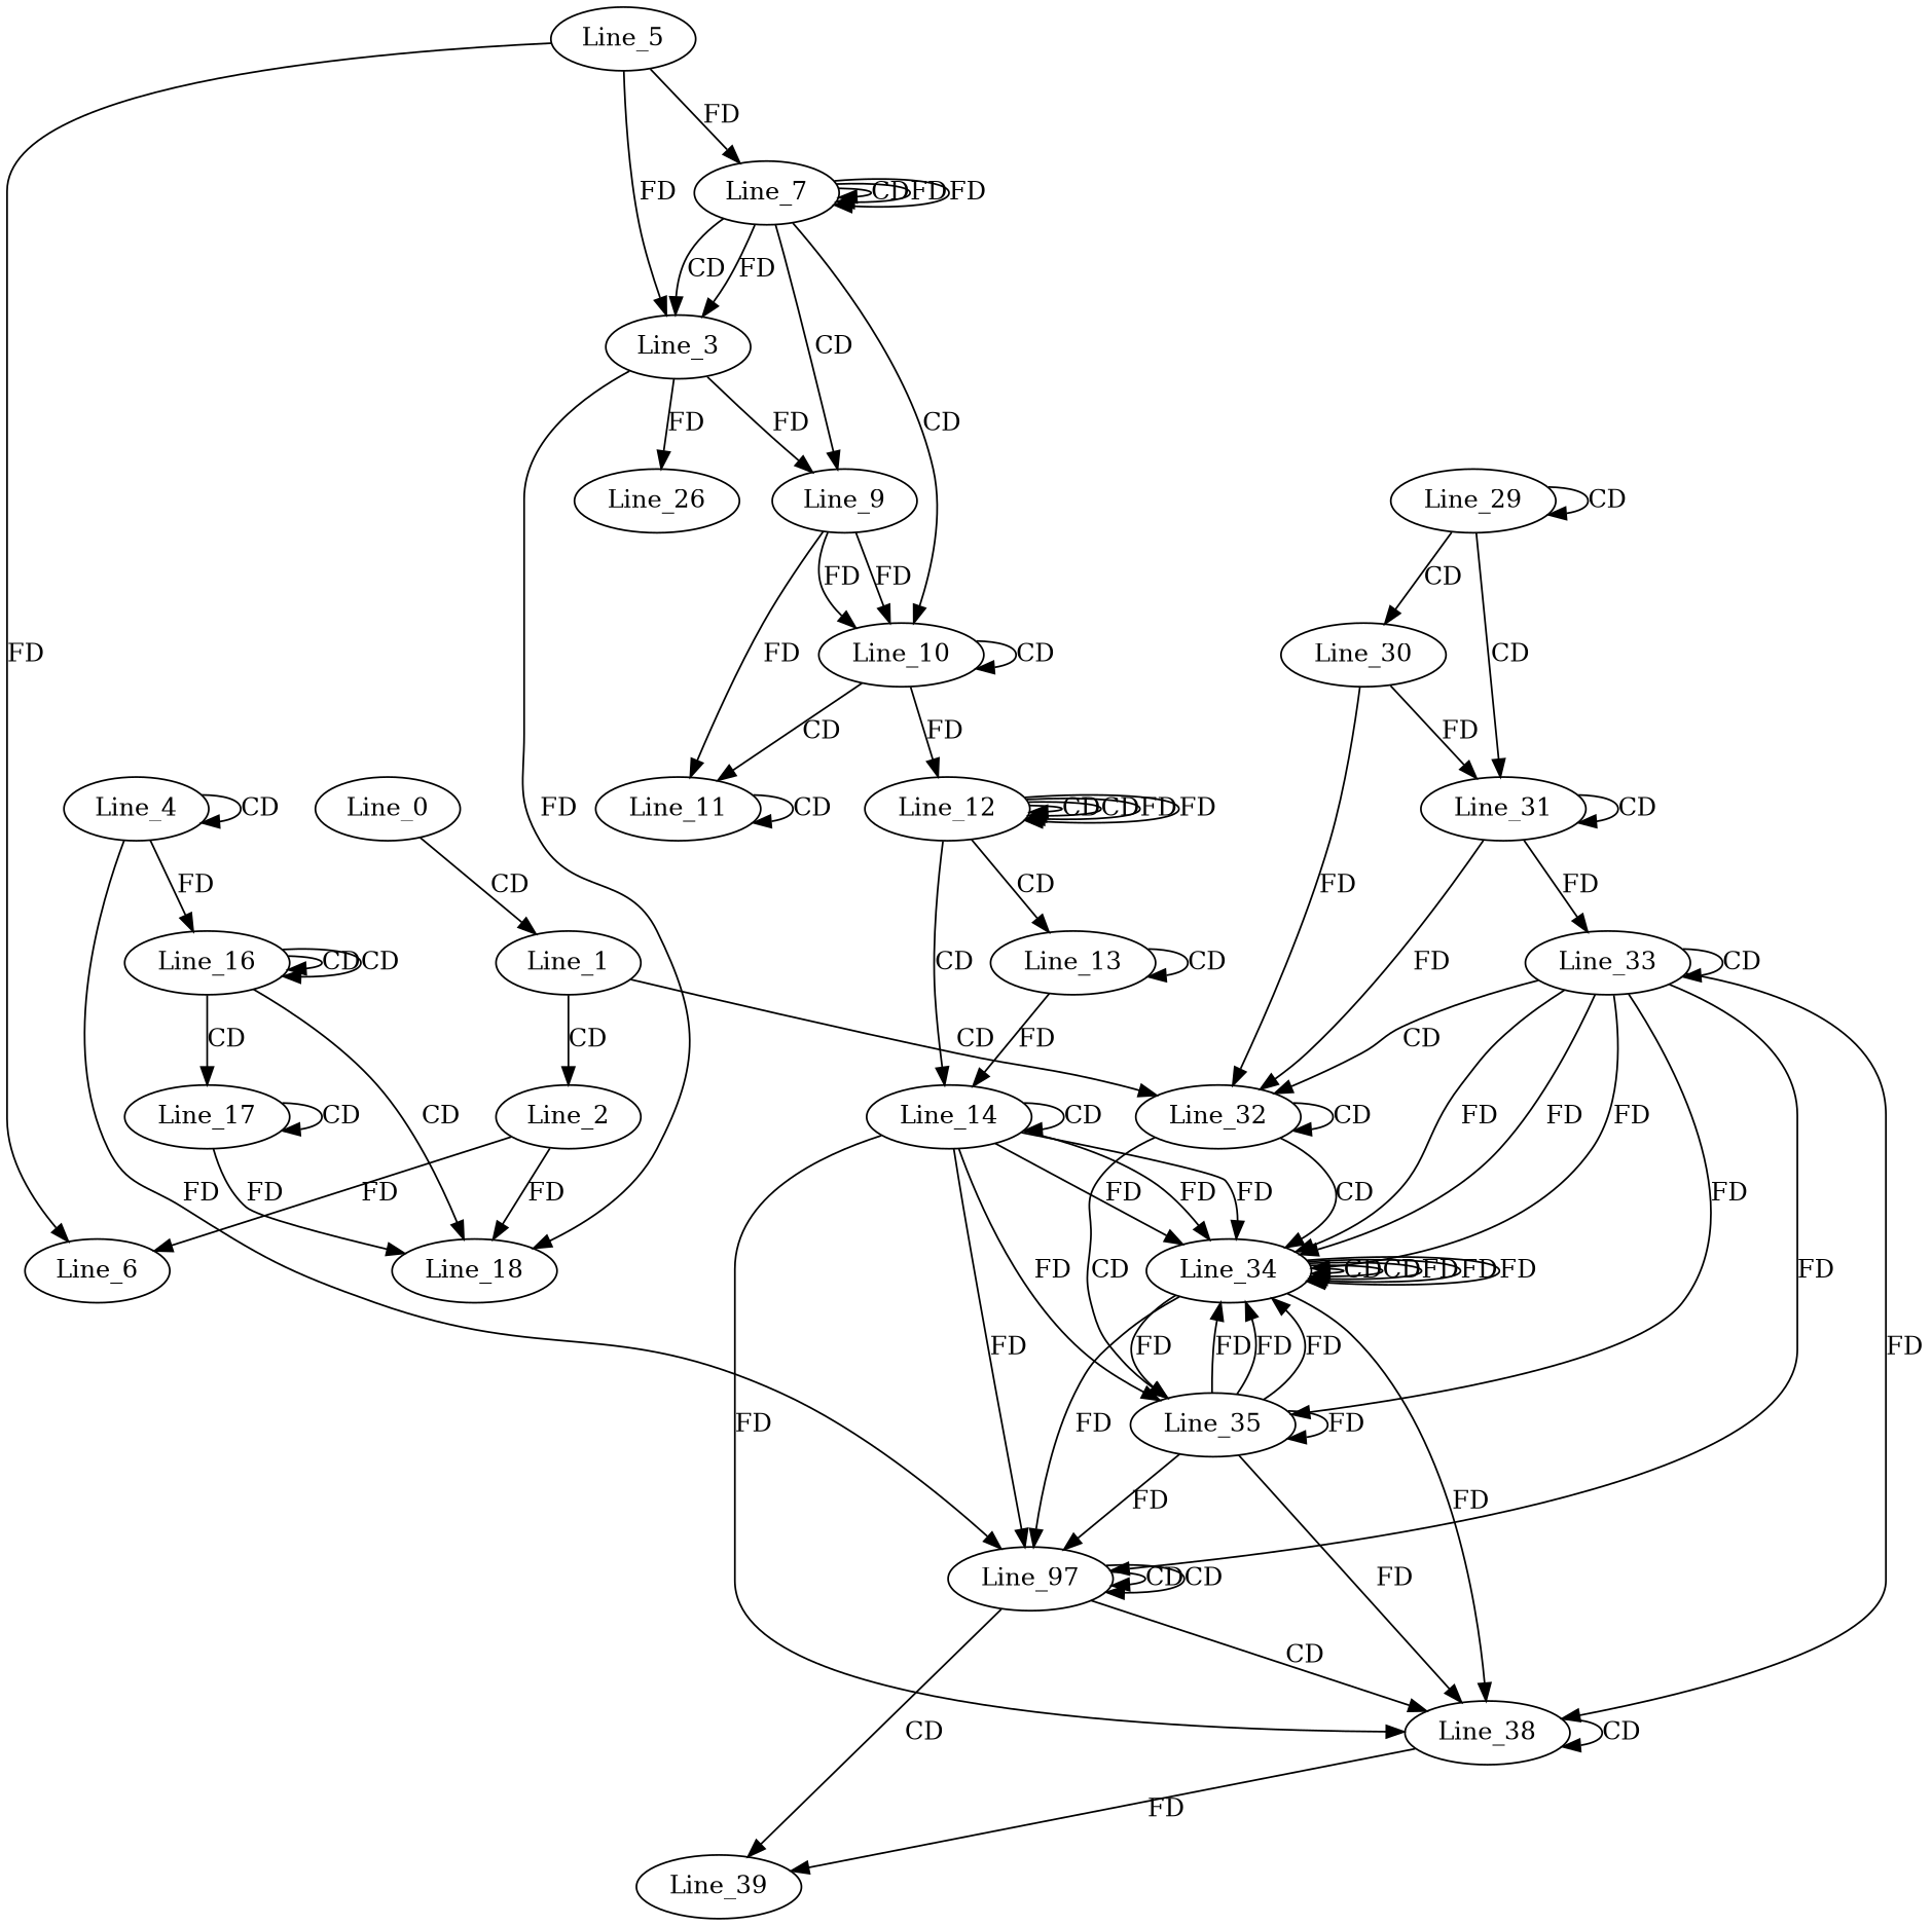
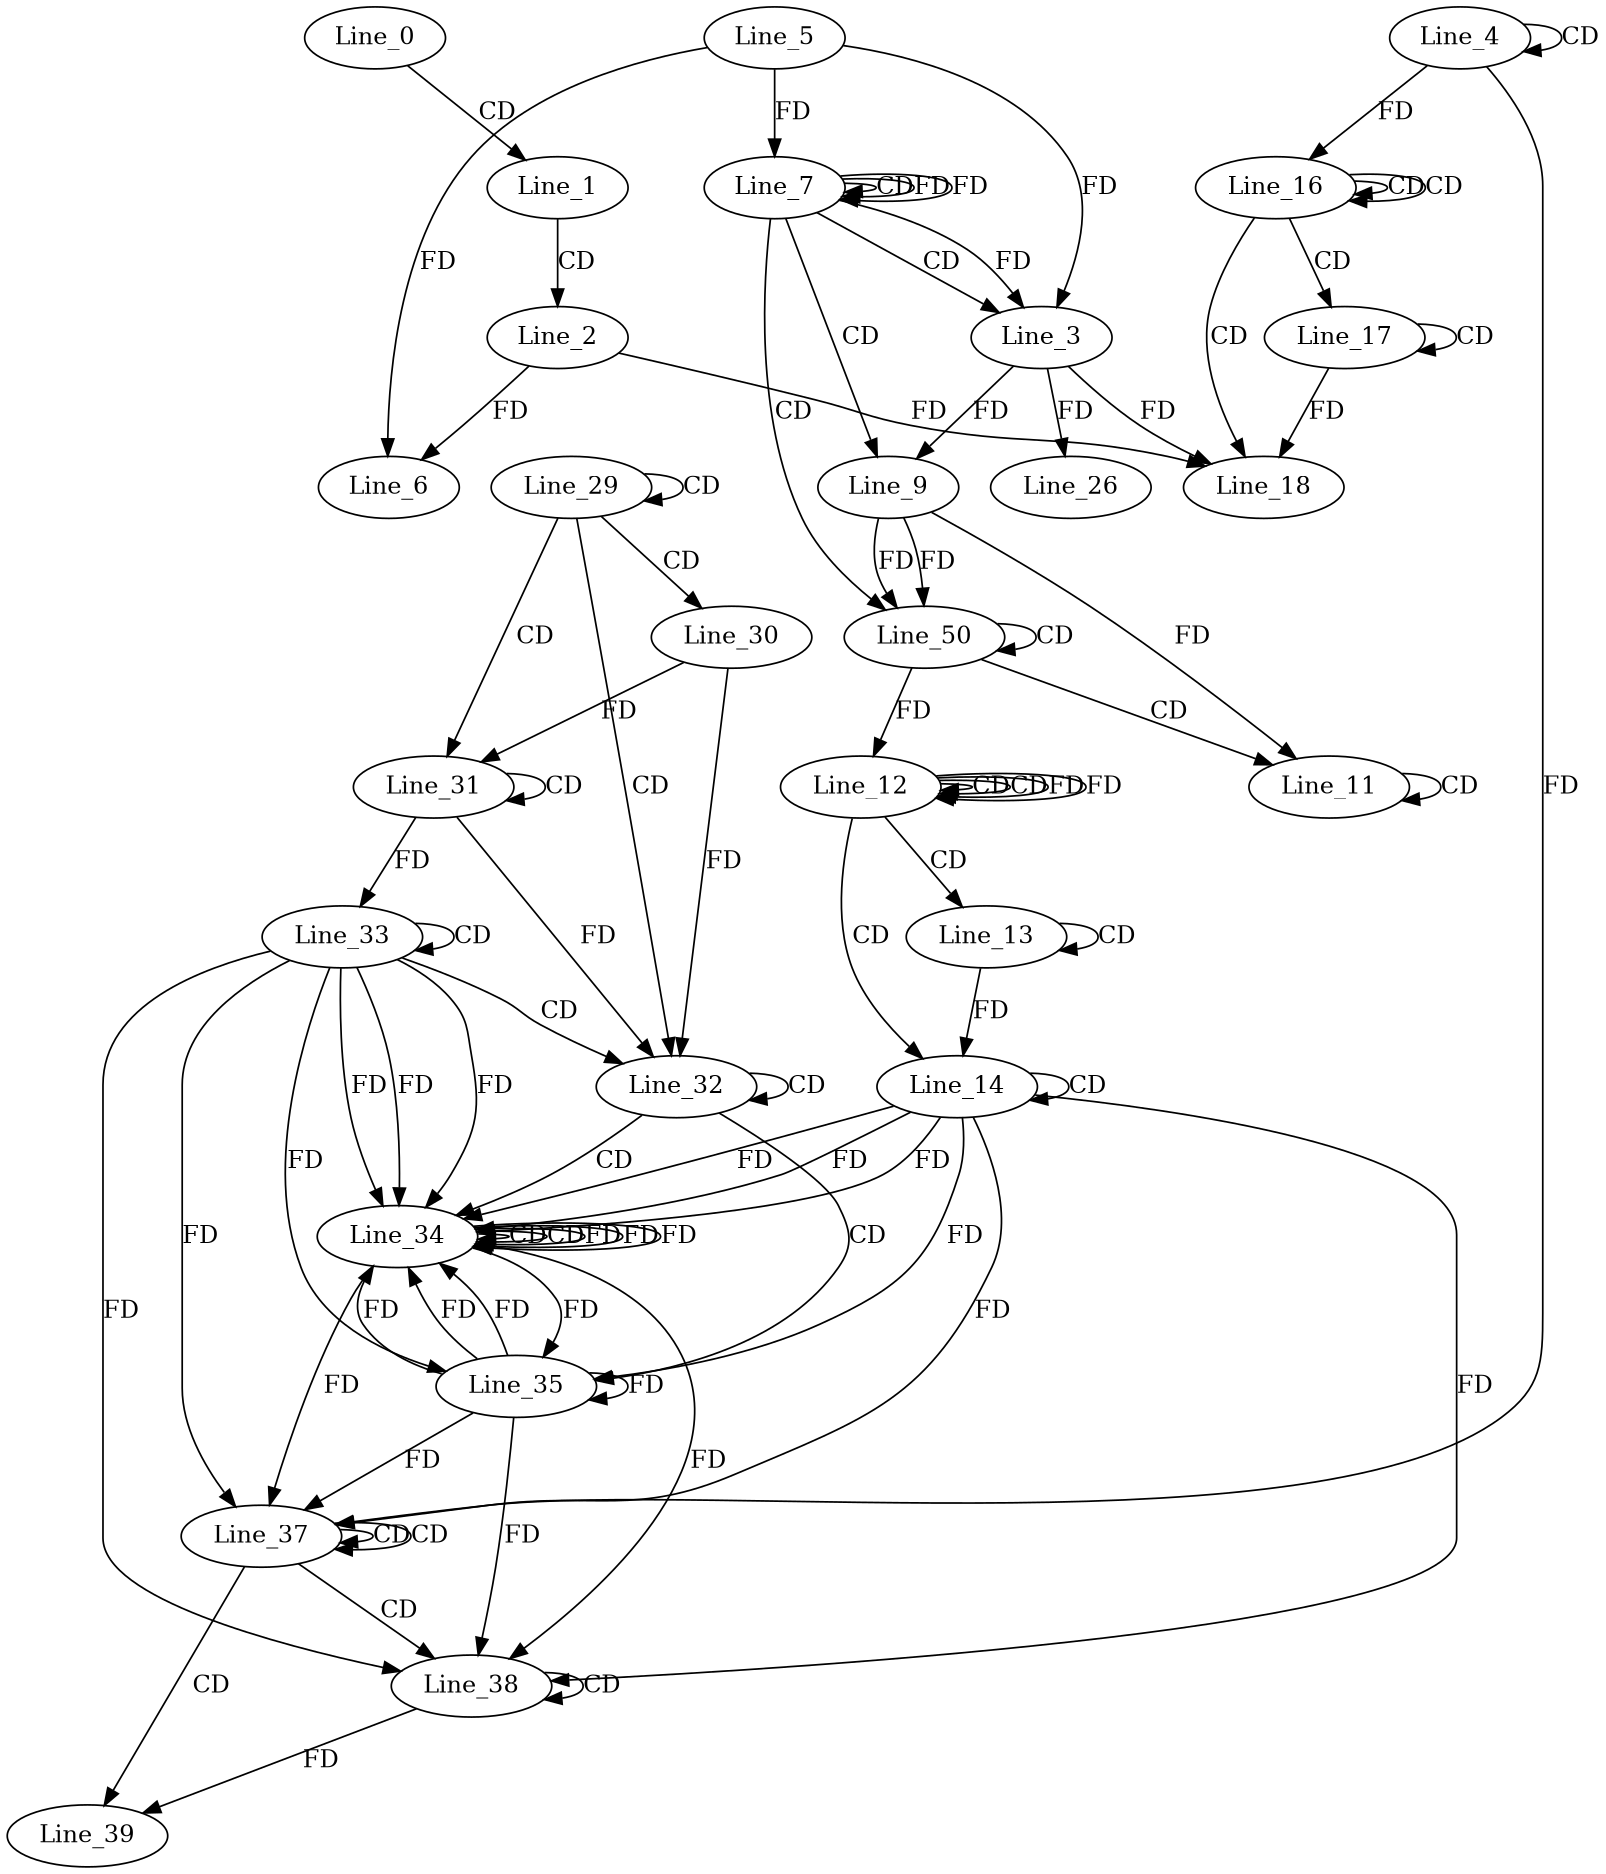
  digraph {
    Line_0
    Line_1
    Line_2
    Line_6
    Line_18
    Line_4
    Line_16
-   Line_37 [label=Line_97]
+   Line_37
    Line_17
    Line_38
    Line_39
    Line_5
    Line_7
    n14 [label=Line_3]
    Line_9
-   Line_10
+   Line_10 [label=Line_50]
    Line_26
    Line_11
    Line_12
    Line_13
    Line_14
    Line_34
    Line_35
    Line_29
    Line_30
    Line_31
    Line_32
    Line_33
    Line_0 -> Line_1 [label=CD]
    Line_1 -> Line_2 [label=CD]
    Line_2 -> Line_6 [label=FD]
    Line_2 -> Line_18 [label=FD]
    Line_4 -> Line_4 [label=CD]
    Line_4 -> Line_16 [label=FD]
    Line_4 -> Line_37 [label=FD]
    Line_16 -> Line_18 [label=CD]
    Line_16 -> Line_16 [label=CD]
    Line_16 -> Line_16 [label=CD]
    Line_16 -> Line_17 [label=CD]
    Line_37 -> Line_37 [label=CD]
    Line_37 -> Line_37 [label=CD]
    Line_37 -> Line_38 [label=CD]
    Line_37 -> Line_39 [label=CD]
    Line_17 -> Line_18 [label=FD]
    Line_17 -> Line_17 [label=CD]
    Line_38 -> Line_38 [label=CD]
    Line_38 -> Line_39 [label=FD]
    Line_5 -> Line_6 [label=FD]
    Line_5 -> Line_7 [label=FD]
    Line_5 -> n14 [label=FD]
    Line_7 -> Line_7 [label=CD]
    Line_7 -> Line_7 [label=FD]
    Line_7 -> Line_7 [label=FD]
    Line_7 -> n14 [label=CD]
    Line_7 -> n14 [label=FD]
    Line_7 -> Line_9 [label=CD]
    Line_7 -> Line_10 [label=CD]
    n14 -> Line_18 [label=FD]
    n14 -> Line_9 [label=FD]
    n14 -> Line_26 [label=FD]
    Line_9 -> Line_10 [label=FD]
    Line_9 -> Line_10 [label=FD]
    Line_9 -> Line_11 [label=FD]
    Line_10 -> Line_10 [label=CD]
    Line_10 -> Line_11 [label=CD]
    Line_10 -> Line_12 [label=FD]
    Line_11 -> Line_11 [label=CD]
    Line_12 -> Line_12 [label=CD]
    Line_12 -> Line_12 [label=CD]
    Line_12 -> Line_12 [label=FD]
    Line_12 -> Line_12 [label=FD]
    Line_12 -> Line_13 [label=CD]
    Line_12 -> Line_14 [label=CD]
    Line_13 -> Line_13 [label=CD]
    Line_13 -> Line_14 [label=FD]
    Line_14 -> Line_37 [label=FD]
    Line_14 -> Line_38 [label=FD]
    Line_14 -> Line_14 [label=CD]
    Line_14 -> Line_34 [label=FD]
    Line_14 -> Line_34 [label=FD]
    Line_14 -> Line_34 [label=FD]
    Line_14 -> Line_35 [label=FD]
    Line_34 -> Line_37 [label=FD]
    Line_34 -> Line_38 [label=FD]
    Line_34 -> Line_34 [label=CD]
    Line_34 -> Line_34 [label=CD]
    Line_34 -> Line_34 [label=FD]
    Line_34 -> Line_34 [label=FD]
    Line_34 -> Line_34 [label=FD]
    Line_34 -> Line_35 [label=FD]
    Line_35 -> Line_37 [label=FD]
    Line_35 -> Line_38 [label=FD]
    Line_35 -> Line_34 [label=FD]
    Line_35 -> Line_34 [label=FD]
    Line_35 -> Line_34 [label=FD]
    Line_35 -> Line_35 [label=FD]
    Line_29 -> Line_29 [label=CD]
    Line_29 -> Line_30 [label=CD]
    Line_29 -> Line_31 [label=CD]
-   Line_1 -> Line_32 [label=CD]
+   Line_29 -> Line_32 [label=CD]
    Line_30 -> Line_31 [label=FD]
    Line_30 -> Line_32 [label=FD]
    Line_31 -> Line_31 [label=CD]
    Line_31 -> Line_32 [label=FD]
    Line_31 -> Line_33 [label=FD]
    Line_32 -> Line_34 [label=CD]
    Line_32 -> Line_35 [label=CD]
    Line_32 -> Line_32 [label=CD]
    Line_33 -> Line_37 [label=FD]
    Line_33 -> Line_38 [label=FD]
    Line_33 -> Line_34 [label=FD]
    Line_33 -> Line_34 [label=FD]
    Line_33 -> Line_34 [label=FD]
    Line_33 -> Line_35 [label=FD]
    Line_33 -> Line_32 [label=CD]
    Line_33 -> Line_33 [label=CD]
  }
